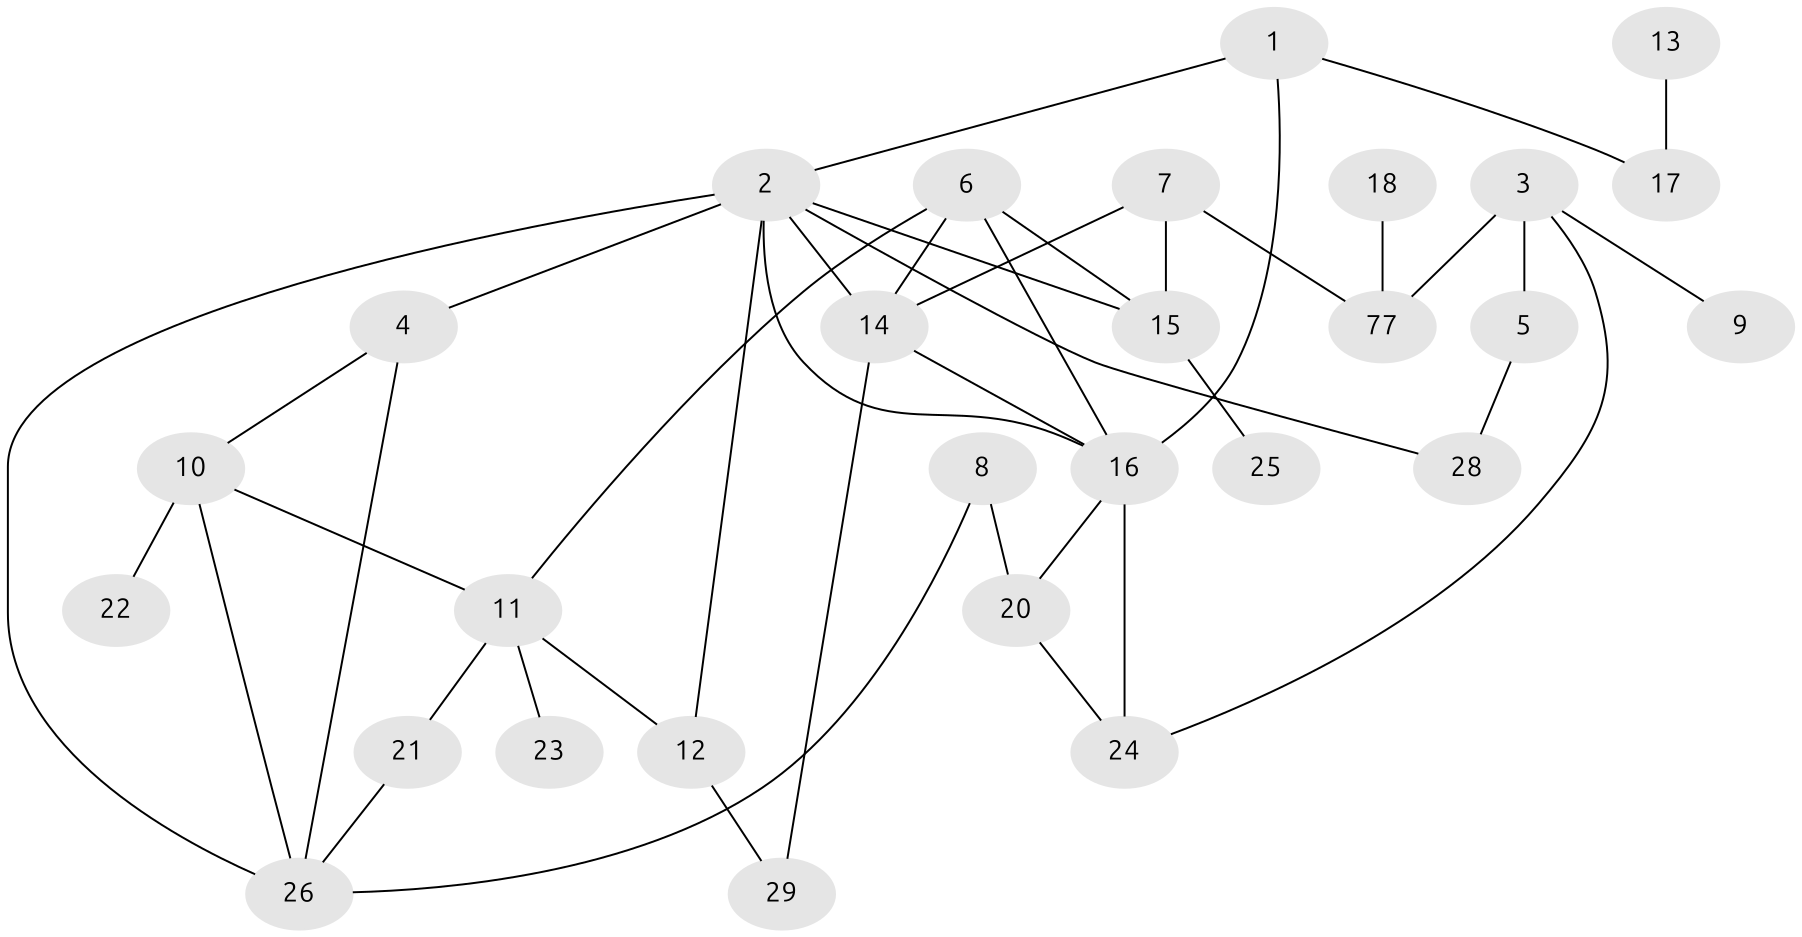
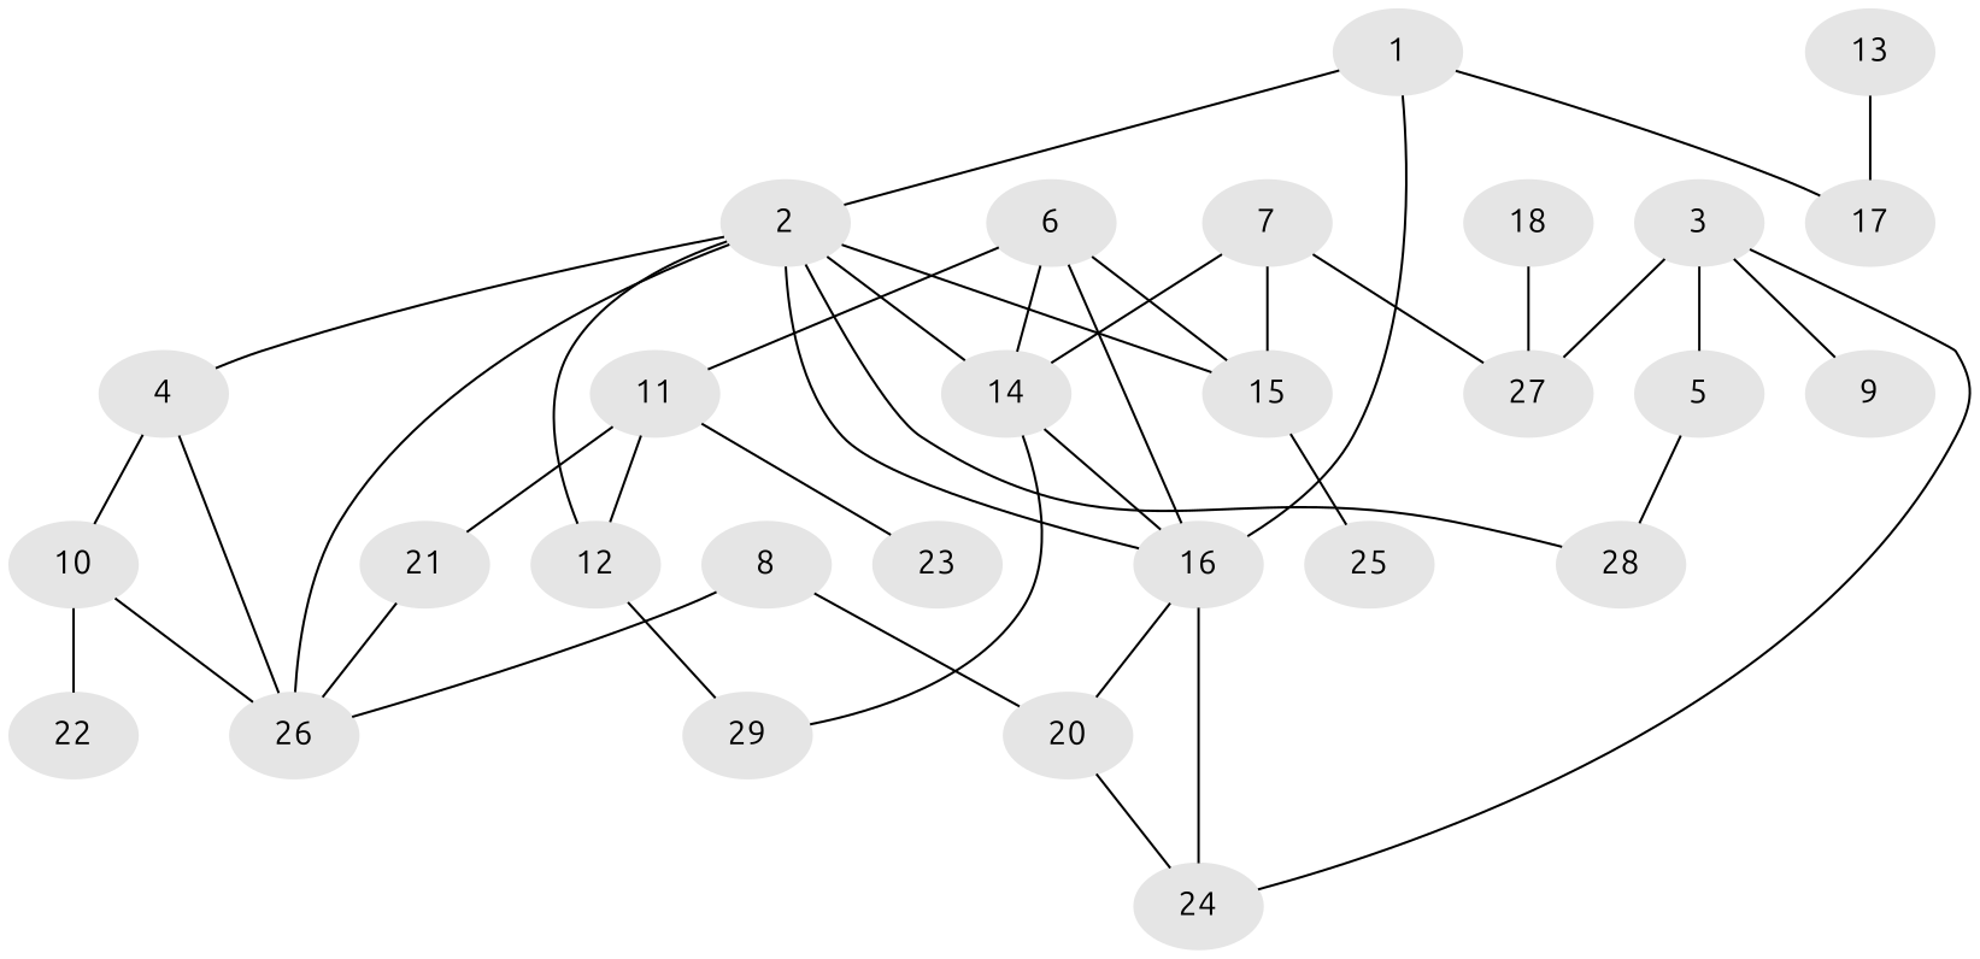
  graph {
    fontname=Ubuntu
    node [color=gray90 fontname=Ubuntu style=filled]
    edge [fontname=Ubuntu weight=1.0]
    1
    2
    16
    17
    4
    14
    15
    26
    28
    12
    24
    20
    10
    n14 [label=29]
    25
    3
    5
    9
-   27 [label=77]
+   27
    11
    22
    6
    21
    23
    7
    8
    13
    18
    1 -- 2
    1 -- 16
    1 -- 17
    2 -- 16
    2 -- 4 [weight=2.0]
    2 -- 14
    2 -- 15
    2 -- 26
    2 -- 28
    2 -- 12
    16 -- 24 [weight=2.0]
    16 -- 20
    4 -- 26
    4 -- 10
    14 -- 16
    14 -- n14
    15 -- 25
    12 -- n14
    20 -- 24
    10 -- 26
-   10 -- 11
    10 -- 22
    3 -- 24
    3 -- 5
    3 -- 9
    3 -- 27
    5 -- 28
    11 -- 12
    11 -- 21
    11 -- 23
    6 -- 16
    6 -- 14
    6 -- 15
    6 -- 11
    21 -- 26
    7 -- 14
    7 -- 15
    7 -- 27
    8 -- 26
    8 -- 20
    13 -- 17
    18 -- 27
  }
